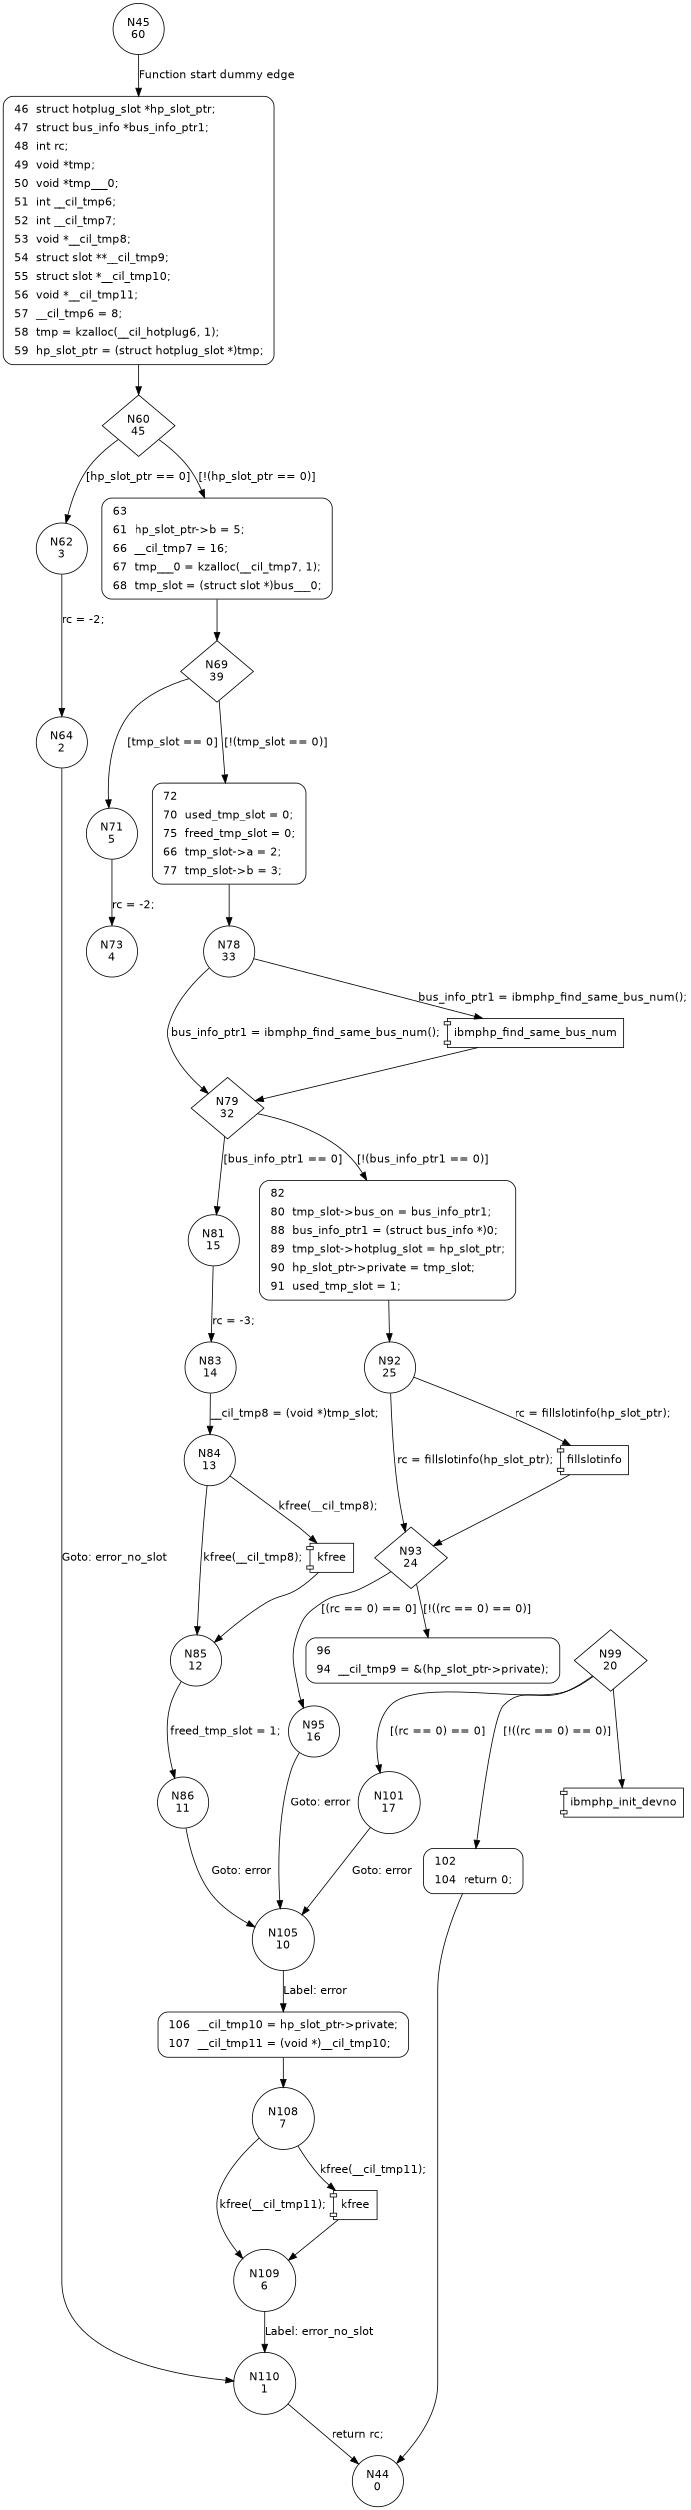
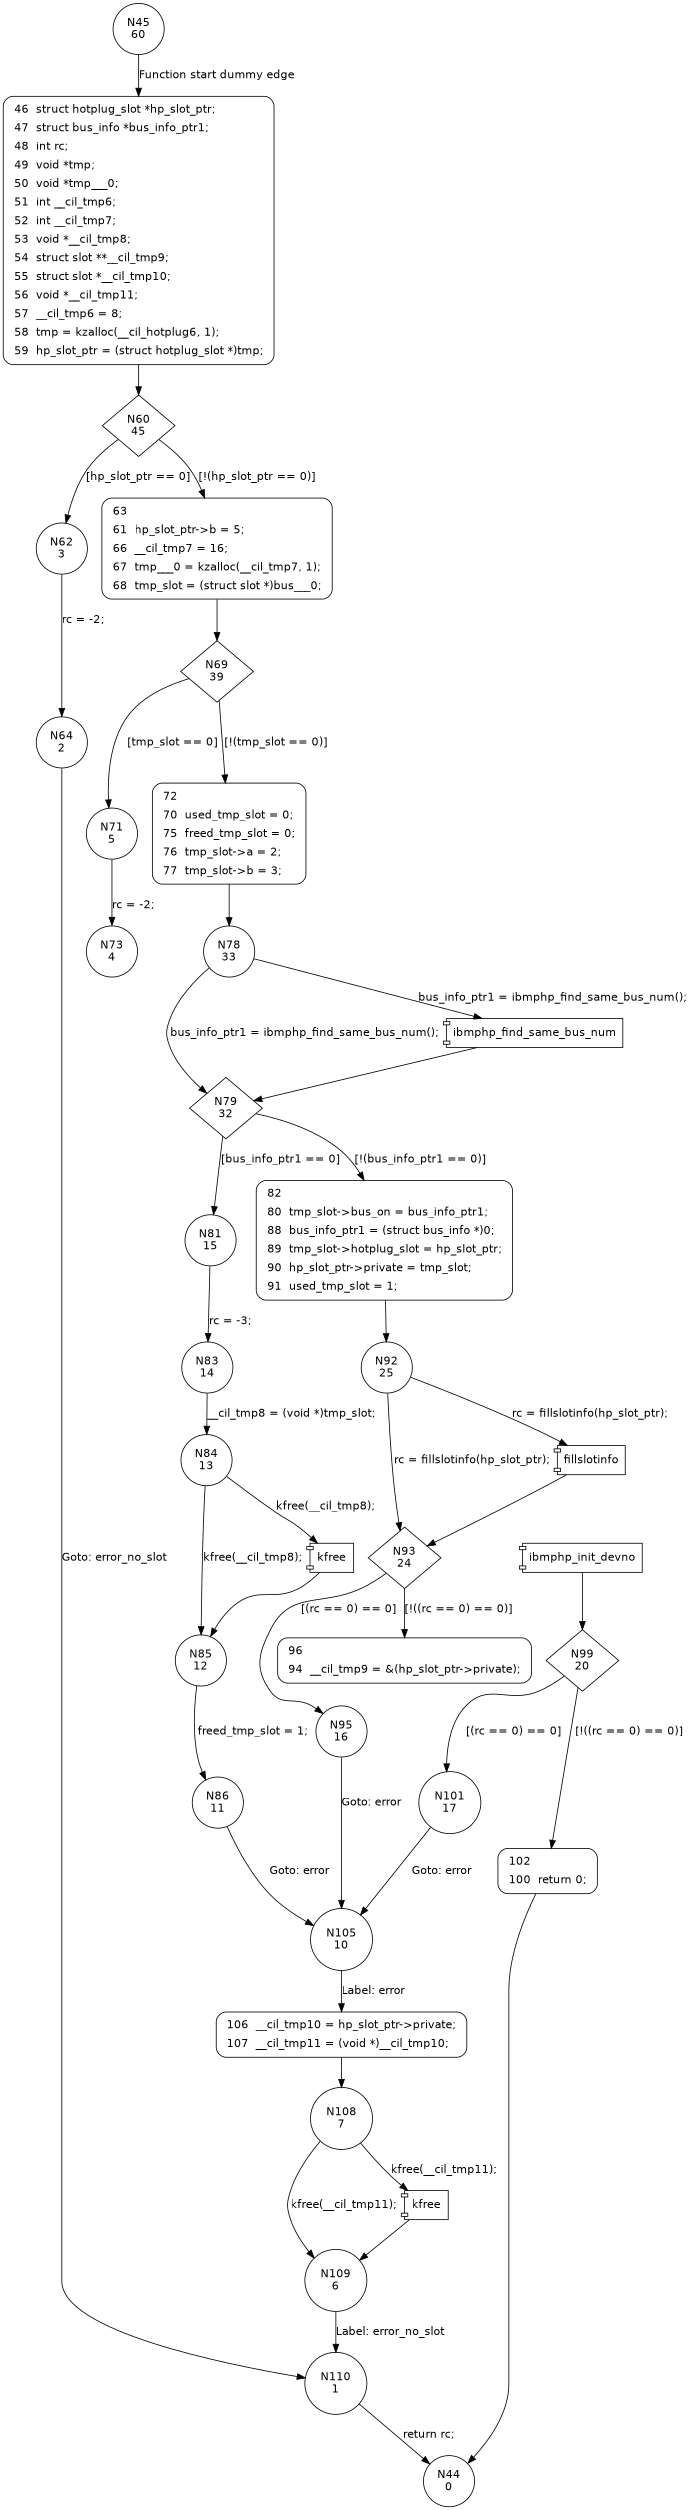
  digraph {
    fontname="DejaVu Sans"
    node [fontname="DejaVu Sans" shape=circle]
    edge [fontname="DejaVu Sans"]
    n1 [label="N45\n60"]
    n2 [fillcolor=white label=<<table border="0" cellborder="0" cellpadding="3" bgcolor="white"><tr><td align="right">46</td><td align="left">struct hotplug_slot *hp_slot_ptr;</td></tr><tr><td align="right">47</td><td align="left">struct bus_info *bus_info_ptr1;</td></tr><tr><td align="right">48</td><td align="left">int rc;</td></tr><tr><td align="right">49</td><td align="left">void *tmp;</td></tr><tr><td align="right">50</td><td align="left">void *tmp___0;</td></tr><tr><td align="right">51</td><td align="left">int __cil_tmp6;</td></tr><tr><td align="right">52</td><td align="left">int __cil_tmp7;</td></tr><tr><td align="right">53</td><td align="left">void *__cil_tmp8;</td></tr><tr><td align="right">54</td><td align="left">struct slot **__cil_tmp9;</td></tr><tr><td align="right">55</td><td align="left">struct slot *__cil_tmp10;</td></tr><tr><td align="right">56</td><td align="left">void *__cil_tmp11;</td></tr><tr><td align="right">57</td><td align="left">__cil_tmp6 = 8;</td></tr><tr><td align="right">58</td><td align="left">tmp = kzalloc(__cil_hotplug6, 1);</td></tr><tr><td align="right">59</td><td align="left">hp_slot_ptr = (struct hotplug_slot *)tmp;</td></tr></table>> penwidth=1 shape=Mrecord style="filled,bold"]
    n3 [label="N60\n45" shape=diamond]
    n4 [label="N62\n3"]
    n5 [fillcolor=white label=<<table border="0" cellborder="0" cellpadding="3" bgcolor="white"><tr><td align="right">63</td><td align="left"></td></tr><tr><td align="right">61</td><td align="left">hp_slot_ptr-&gt;b = 5;</td></tr><tr><td align="right">66</td><td align="left">__cil_tmp7 = 16;</td></tr><tr><td align="right">67</td><td align="left">tmp___0 = kzalloc(__cil_tmp7, 1);</td></tr><tr><td align="right">68</td><td align="left">tmp_slot = (struct slot *)bus___0;</td></tr></table>> penwidth=1 shape=Mrecord style="filled,bold"]
    n6 [label="N64\n2"]
    n7 [label="N69\n39" shape=diamond]
    n8 [label="N110\n1"]
    n9 [label="N71\n5"]
-   n10 [fillcolor=white label=<<table border="0" cellborder="0" cellpadding="3" bgcolor="white"><tr><td align="right">72</td><td align="left"></td></tr><tr><td align="right">70</td><td align="left">used_tmp_slot = 0;</td></tr><tr><td align="right">75</td><td align="left">freed_tmp_slot = 0;</td></tr><tr><td align="right">66</td><td align="left">tmp_slot-&gt;a = 2;</td></tr><tr><td align="right">77</td><td align="left">tmp_slot-&gt;b = 3;</td></tr></table>> penwidth=1 shape=Mrecord style="filled,bold"]
+   n10 [fillcolor=white label=<<table border="0" cellborder="0" cellpadding="3" bgcolor="white"><tr><td align="right">72</td><td align="left"></td></tr><tr><td align="right">70</td><td align="left">used_tmp_slot = 0;</td></tr><tr><td align="right">75</td><td align="left">freed_tmp_slot = 0;</td></tr><tr><td align="right">76</td><td align="left">tmp_slot-&gt;a = 2;</td></tr><tr><td align="right">77</td><td align="left">tmp_slot-&gt;b = 3;</td></tr></table>> penwidth=1 shape=Mrecord style="filled,bold"]
    n11 [label="N73\n4"]
    n12 [label="N78\n33"]
    n13 [label="N79\n32" shape=diamond]
    n14 [label=ibmphp_find_same_bus_num shape=component]
    n15 [label="N81\n15"]
    n16 [fillcolor=white label=<<table border="0" cellborder="0" cellpadding="3" bgcolor="white"><tr><td align="right">82</td><td align="left"></td></tr><tr><td align="right">80</td><td align="left">tmp_slot-&gt;bus_on = bus_info_ptr1;</td></tr><tr><td align="right">88</td><td align="left">bus_info_ptr1 = (struct bus_info *)0;</td></tr><tr><td align="right">89</td><td align="left">tmp_slot-&gt;hotplug_slot = hp_slot_ptr;</td></tr><tr><td align="right">90</td><td align="left">hp_slot_ptr-&gt;private = tmp_slot;</td></tr><tr><td align="right">91</td><td align="left">used_tmp_slot = 1;</td></tr></table>> penwidth=1 shape=Mrecord style="filled,bold"]
    n17 [label="N83\n14"]
    n18 [label="N92\n25"]
    n19 [label="N84\n13"]
    n20 [label="N93\n24" shape=diamond]
    n21 [label=fillslotinfo shape=component]
    n22 [label="N95\n16"]
    n23 [fillcolor=white label=<<table border="0" cellborder="0" cellpadding="3" bgcolor="white"><tr><td align="right">96</td><td align="left"></td></tr><tr><td align="right">94</td><td align="left">__cil_tmp9 = &amp;(hp_slot_ptr-&gt;private);</td></tr></table>> penwidth=1 shape=Mrecord style="filled,bold"]
    n24 [label="N105\n10"]
    n25 [fillcolor=white label=<<table border="0" cellborder="0" cellpadding="3" bgcolor="white"><tr><td align="right">106</td><td align="left">__cil_tmp10 = hp_slot_ptr-&gt;private;</td></tr><tr><td align="right">107</td><td align="left">__cil_tmp11 = (void *)__cil_tmp10;</td></tr></table>> penwidth=1 shape=Mrecord style="filled,bold"]
    n26 [label="N99\n20" shape=diamond]
    n27 [label="N101\n17"]
-   n28 [fillcolor=white label=<<table border="0" cellborder="0" cellpadding="3" bgcolor="white"><tr><td align="right">102</td><td align="left"></td></tr><tr><td align="right">104</td><td align="left">return 0;</td></tr></table>> penwidth=1 shape=Mrecord style="filled,bold"]
+   n28 [fillcolor=white label=<<table border="0" cellborder="0" cellpadding="3" bgcolor="white"><tr><td align="right">102</td><td align="left"></td></tr><tr><td align="right">100</td><td align="left">return 0;</td></tr></table>> penwidth=1 shape=Mrecord style="filled,bold"]
    n29 [label=ibmphp_init_devno shape=component]
    n30 [label="N44\n0"]
    n31 [label="N108\n7"]
    n32 [label="N109\n6"]
    n33 [label=kfree shape=component]
    n34 [label="N85\n12"]
    n35 [label=kfree shape=component]
    n36 [label="N86\n11"]
    n1 -> n2 [label="Function start dummy edge"]
    n2 -> n3
    n3 -> n4 [label="[hp_slot_ptr == 0]"]
    n3 -> n5 [label="[!(hp_slot_ptr == 0)]"]
    n4 -> n6 [label="rc = -2;"]
    n5 -> n7
    n6 -> n8 [label="Goto: error_no_slot"]
    n7 -> n9 [label="[tmp_slot == 0]"]
    n7 -> n10 [label="[!(tmp_slot == 0)]"]
    n8 -> n30 [label="return rc;"]
    n9 -> n11 [label="rc = -2;"]
    n10 -> n12
    n12 -> n13 [label="bus_info_ptr1 = ibmphp_find_same_bus_num();"]
    n12 -> n14 [label="bus_info_ptr1 = ibmphp_find_same_bus_num();"]
    n13 -> n15 [label="[bus_info_ptr1 == 0]"]
    n13 -> n16 [label="[!(bus_info_ptr1 == 0)]"]
    n14 -> n13
    n15 -> n17 [label="rc = -3;"]
    n16 -> n18
    n17 -> n19 [label="__cil_tmp8 = (void *)tmp_slot;"]
    n18 -> n20 [label="rc = fillslotinfo(hp_slot_ptr);"]
    n18 -> n21 [label="rc = fillslotinfo(hp_slot_ptr);"]
    n19 -> n34 [label="kfree(__cil_tmp8);"]
    n19 -> n35 [label="kfree(__cil_tmp8);"]
    n20 -> n22 [label="[(rc == 0) == 0]"]
    n20 -> n23 [label="[!((rc == 0) == 0)]"]
    n21 -> n20
    n22 -> n24 [label="Goto: error"]
    n24 -> n25 [label="Label: error"]
    n25 -> n31
    n26 -> n27 [label="[(rc == 0) == 0]"]
    n26 -> n28 [label="[!((rc == 0) == 0)]"]
    n27 -> n24 [label="Goto: error"]
    n28 -> n30
-   n26 -> n29
+   n29 -> n26
    n31 -> n32 [label="kfree(__cil_tmp11);"]
    n31 -> n33 [label="kfree(__cil_tmp11);"]
    n32 -> n8 [label="Label: error_no_slot"]
    n33 -> n32
    n34 -> n36 [label="freed_tmp_slot = 1;"]
    n35 -> n34
    n36 -> n24 [label="Goto: error"]
  }
